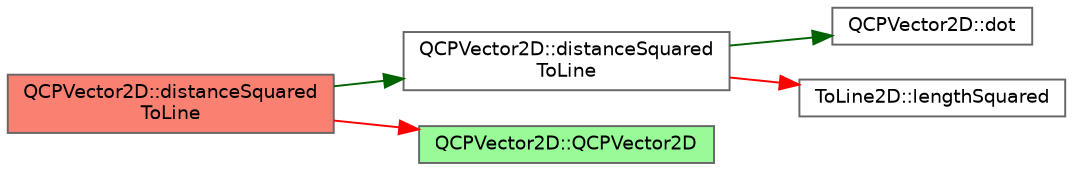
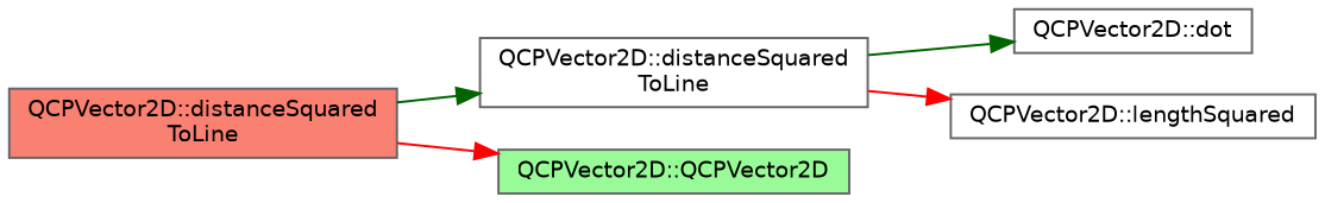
  digraph {
    rankdir=LR
    node [color=grey40 fillcolor=white fontname=Helvetica fontsize=10 shape=box style=filled]
    edge [color=darkgreen fontname=Helvetica fontsize=10 labelfontname=Helvetica labelfontsize=10 style=solid]
    n1 [color=gray40 fillcolor=salmon fontcolor=black height=0.2 label="QCPVector2D::distanceSquared\lToLine" width=0.4]
    n2 [height=0.2 label="QCPVector2D::distanceSquared\lToLine" width=0.4]
    n3 [fillcolor=palegreen height=0.2 label="QCPVector2D::QCPVector2D" width=0.4]
    n4 [height=0.2 label="QCPVector2D::dot" width=0.4]
-   n5 [height=0.2 label="ToLine2D::lengthSquared" width=0.4]
+   n5 [height=0.2 label="QCPVector2D::lengthSquared" width=0.4]
    n1 -> n2
    n1 -> n3 [color=red]
    n2 -> n4
    n2 -> n5 [color=red]
  }
